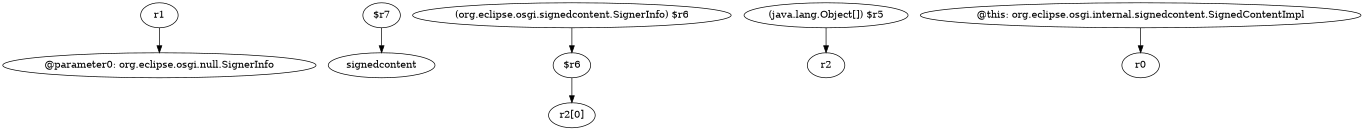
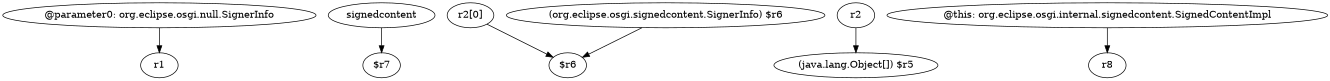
  digraph {
    n1 [label="@parameter0: org.eclipse.osgi.null.SignerInfo"]
    n2 [label=r1]
    n3 [label=signedcontent]
    n4 [label="$r7"]
    n5 [label="r2[0]"]
    n6 [label="$r6"]
    n7 [label="(org.eclipse.osgi.signedcontent.SignerInfo) $r6"]
    n8 [label="(java.lang.Object[]) $r5"]
    n9 [label=r2]
    n10 [label="@this: org.eclipse.osgi.internal.signedcontent.SignedContentImpl"]
-   n11 [label=r0]
-   n2 -> n1
-   n4 -> n3
-   n6 -> n5
+   n11 [label=r8]
+   n1 -> n2
+   n3 -> n4
+   n5 -> n6
    n7 -> n6
-   n8 -> n9
+   n9 -> n8
    n10 -> n11
  }
